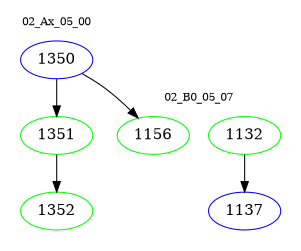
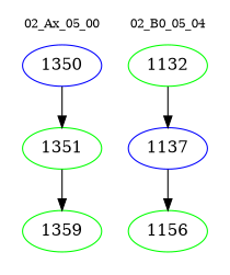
  digraph {
    node [color=green]
    edge [color=black]
    n1 [color=blue label=1350]
-   n2 [label=1352]
+   n2 [label=1359]
    n3 [label=1351]
    n4 [color=blue label=1137]
    n5 [label=1132]
    n6 [label=1156]
    subgraph cluster_1 {
      color=white
      fontsize=10
      label="02_Ax_05_00"
      n1
      n2
      n3
    }
    subgraph cluster_2 {
      color=white
      fontsize=10
-     label="02_B0_05_07"
+     label="02_B0_05_04"
      n4
      n5
      n6
    }
    n1 -> n3
    n3 -> n2
-   n1 -> n6
+   n4 -> n6
    n5 -> n4
  }
